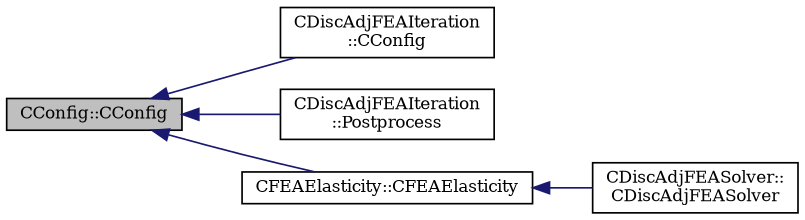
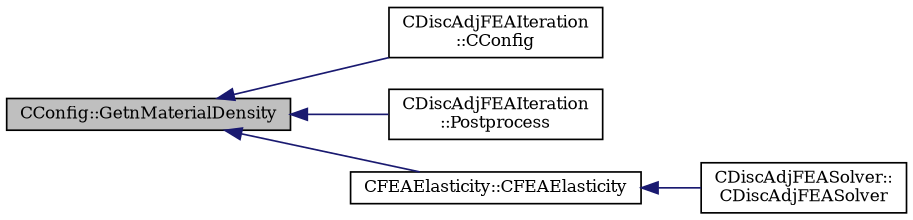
  digraph {
    fontname="DejaVu Serif"
    rankdir=LR
    node [color=black fillcolor=white fontname="DejaVu Serif" fontsize=10 shape=record style=filled]
    edge [color=midnightblue dir=back fontname="DejaVu Serif" fontsize=10 labelfontname=Helvetica labelfontsize=10 style=solid]
-   n1 [fillcolor=grey75 fontcolor=black height=0.2 label="CConfig::CConfig" width=0.4]
+   n1 [fillcolor=grey75 fontcolor=black height=0.2 label="CConfig::GetnMaterialDensity" width=0.4]
    n2 [height=0.2 label="CDiscAdjFEAIteration\l::CConfig" width=0.4]
    n3 [height=0.2 label="CDiscAdjFEAIteration\l::Postprocess" width=0.4]
    n4 [height=0.2 label="CFEAElasticity::CFEAElasticity" width=0.4]
    n5 [height=0.2 label="CDiscAdjFEASolver::\lCDiscAdjFEASolver" width=0.4]
    n1 -> n2
    n1 -> n3
    n1 -> n4
    n4 -> n5
  }
